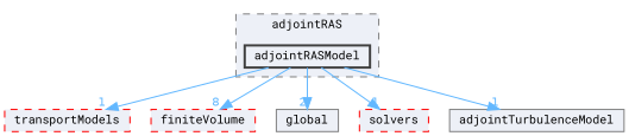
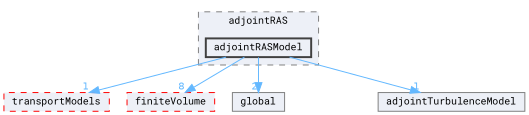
  digraph {
    compound=true
    fontname="Roboto Mono"
    node [color=red fillcolor="#edf0f7" fontname="Roboto Mono" fontsize=10 shape=box style="filled,dashed"]
    edge [color=steelblue1 fontcolor=steelblue1 fontname="Roboto Mono" fontsize=10 headlabel=1 labeldistance=1.5 labelfontname=Helvetica labelfontsize=10]
    n1 [color=grey25 height=0.2 label=adjointRASModel style="filled,bold" width=0.4]
    n2 [height=0.2 label=transportModels width=0.4]
    n3 [height=0.2 label=finiteVolume width=0.4]
    n4 [color=grey50 height=0.2 label=global style=filled width=0.4]
-   n5 [height=0.2 label=solvers width=0.4]
    n6 [color=grey50 height=0.2 label=adjointTurbulenceModel style=filled width=0.4]
    subgraph cluster_1 {
      bgcolor="#edf0f7"
      fontsize=10
      label=adjointRAS
      pencolor=grey50
      style="filled,dashed"
      n1
    }
    n1 -> n2
    n1 -> n3 [headlabel=8]
    n1 -> n4 [headlabel=2]
-   n1 -> n5
    n1 -> n6
  }
